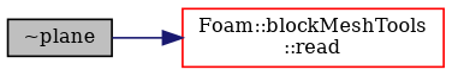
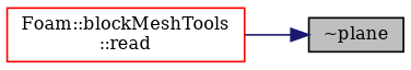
  digraph {
    rankdir=LR
    fontname="DejaVu Serif"
    node [fontname="DejaVu Serif" fontsize=10 shape=record]
    n1 [color=black fillcolor=grey75 fontcolor=black height=0.2 label="~plane" style=filled width=0.4]
    n2 [color=red height=0.2 label="Foam::blockMeshTools\l::read" width=0.4]
-   n1 -> n2 [color=midnightblue fontname="DejaVu Serif" fontsize=10 labelfontname=Helvetica labelfontsize=10 style=solid]
+   n2 -> n1 [color=midnightblue fontname="DejaVu Serif" fontsize=10 labelfontname=Helvetica labelfontsize=10 style=solid]
  }
